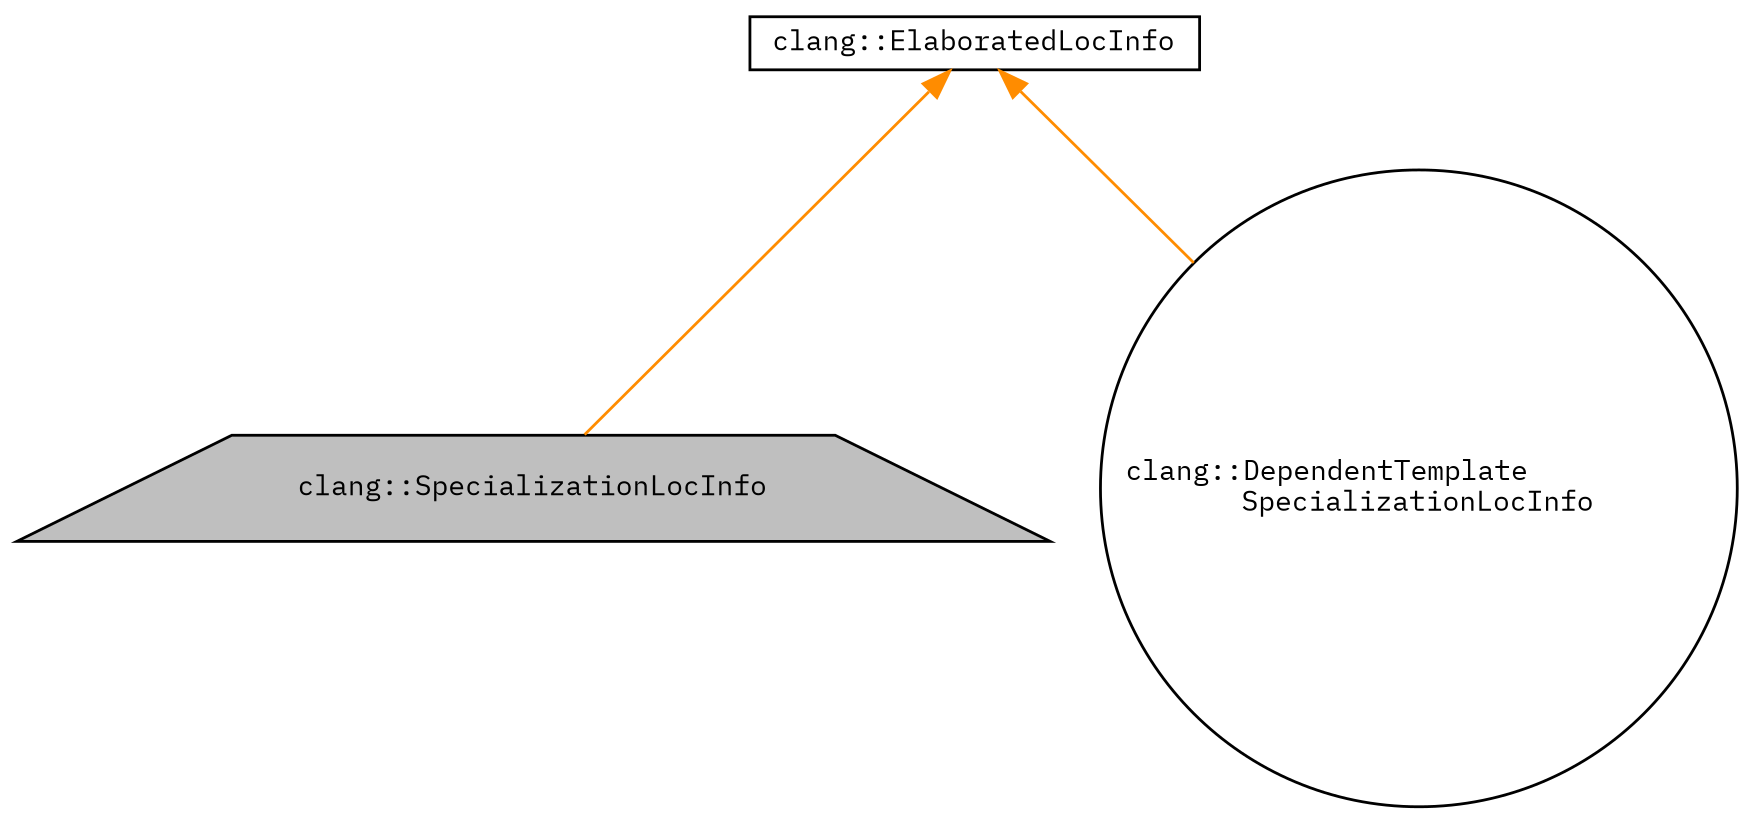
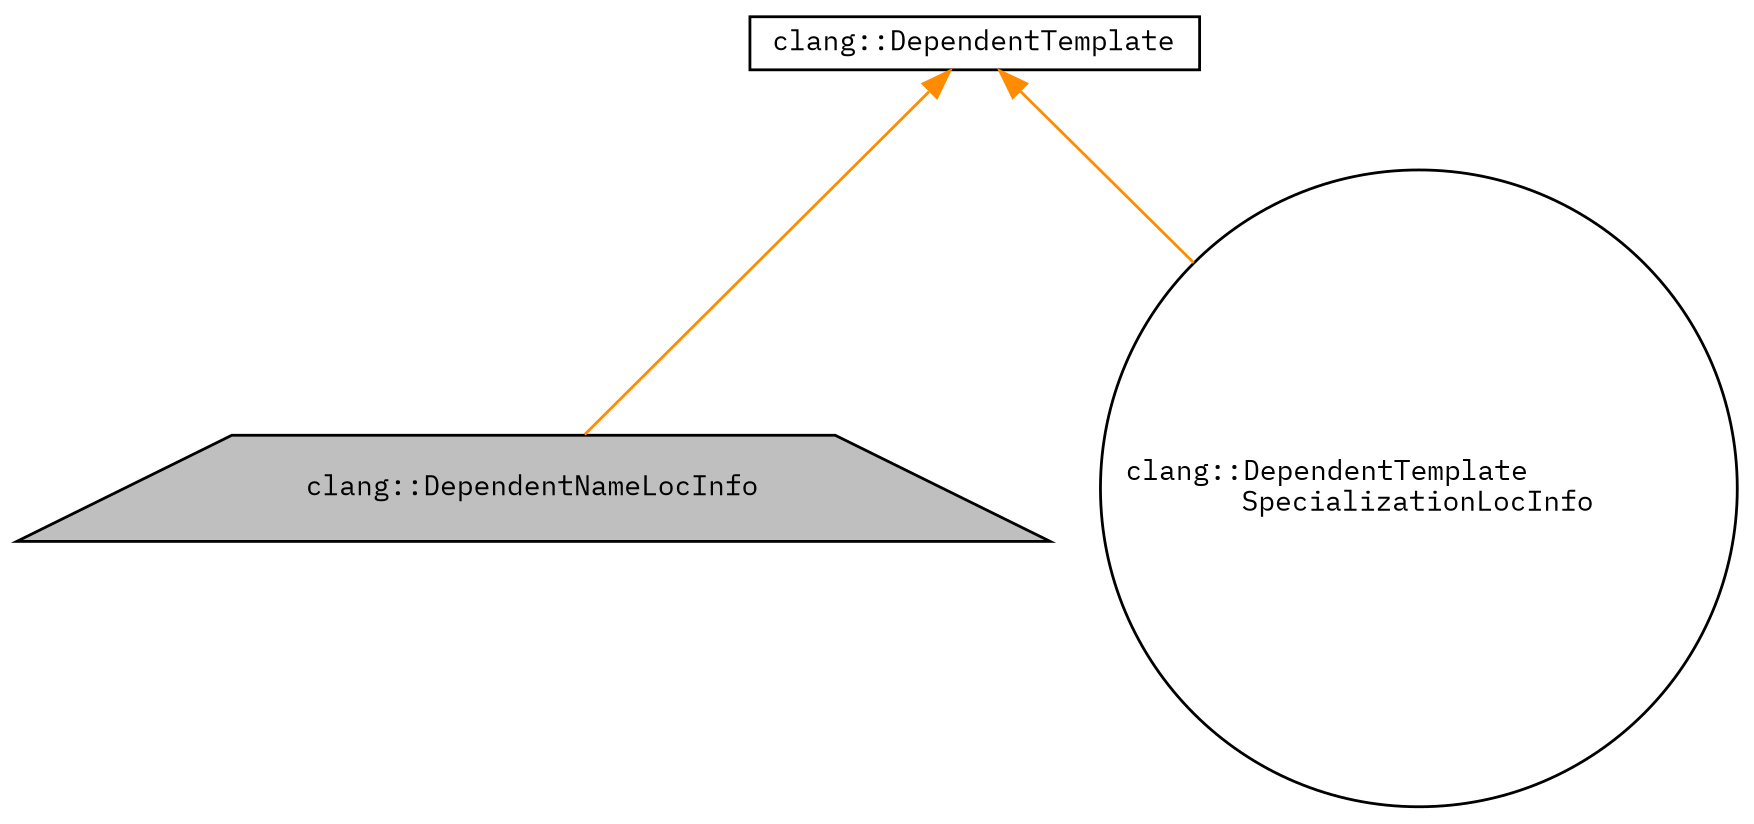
  digraph {
    fontname="IBM Plex Mono"
    node [color=black fontname="IBM Plex Mono" fontsize=10]
    edge [color=darkorange dir=back fontname="IBM Plex Mono" fontsize=10 labelfontname=Helvetica labelfontsize=10 style=solid]
-   n1 [fillcolor=grey75 fontcolor=black height=0.2 label="clang::SpecializationLocInfo" shape=trapezium style=filled width=0.4]
+   n1 [fillcolor=grey75 fontcolor=black height=0.2 label="clang::DependentNameLocInfo" shape=trapezium style=filled width=0.4]
    n2 [height=0.2 label="clang::DependentTemplate\lSpecializationLocInfo" shape=circle width=0.4]
-   n3 [height=0.2 label="clang::ElaboratedLocInfo" shape=box width=0.4]
+   n3 [height=0.2 label="clang::DependentTemplate" shape=box width=0.4]
    n3 -> n1
    n3 -> n2
  }
